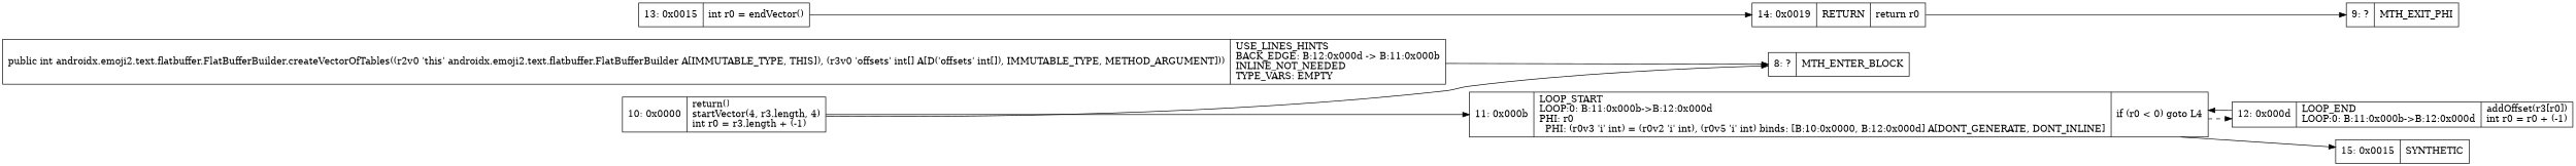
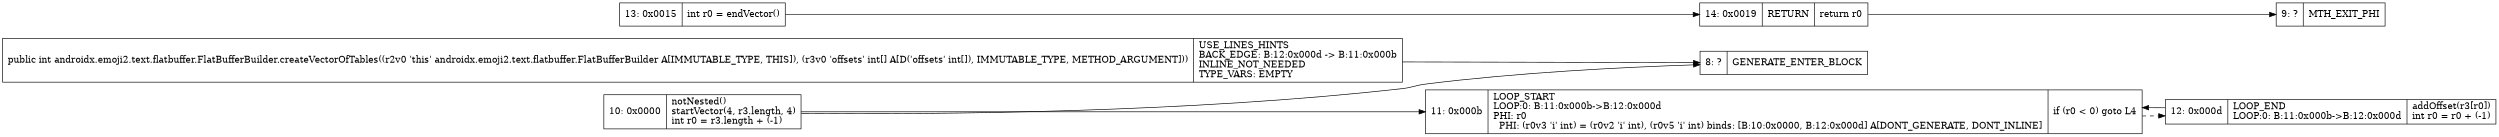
  digraph {
    rankdir=LR
    node [shape=record]
-   n1 [label="{8\:\ ?|MTH_ENTER_BLOCK\l}"]
-   n2 [label="{10\:\ 0x0000|return()\lstartVector(4, r3.length, 4)\lint r0 = r3.length + (\-1)\l}"]
+   n1 [label="{8\:\ ?|GENERATE_ENTER_BLOCK\l}"]
+   n2 [label="{10\:\ 0x0000|notNested()\lstartVector(4, r3.length, 4)\lint r0 = r3.length + (\-1)\l}"]
    n3 [label="{11\:\ 0x000b|LOOP_START\lLOOP:0: B:11:0x000b\-\>B:12:0x000d\lPHI: r0 \l  PHI: (r0v3 'i' int) = (r0v2 'i' int), (r0v5 'i' int) binds: [B:10:0x0000, B:12:0x000d] A[DONT_GENERATE, DONT_INLINE]\l|if (r0 \< 0) goto L4\l}"]
    n4 [label="{12\:\ 0x000d|LOOP_END\lLOOP:0: B:11:0x000b\-\>B:12:0x000d\l|addOffset(r3[r0])\lint r0 = r0 + (\-1)\l}"]
-   n5 [label="{15\:\ 0x0015|SYNTHETIC\l}"]
    n6 [label="{13\:\ 0x0015|int r0 = endVector()\l}"]
    n7 [label="{14\:\ 0x0019|RETURN\l|return r0\l}"]
    n8 [label="{9\:\ ?|MTH_EXIT_PHI\l}"]
    n9 [label="{public int androidx.emoji2.text.flatbuffer.FlatBufferBuilder.createVectorOfTables((r2v0 'this' androidx.emoji2.text.flatbuffer.FlatBufferBuilder A[IMMUTABLE_TYPE, THIS]), (r3v0 'offsets' int[] A[D('offsets' int[]), IMMUTABLE_TYPE, METHOD_ARGUMENT]))  | USE_LINES_HINTS\lBACK_EDGE: B:12:0x000d \-\> B:11:0x000b\lINLINE_NOT_NEEDED\lTYPE_VARS: EMPTY\l}"]
    n2 -> n1
    n2 -> n3
    n3 -> n4 [style=dashed]
-   n3 -> n5
    n4 -> n3
    n6 -> n7
    n7 -> n8
    n9 -> n1
  }
